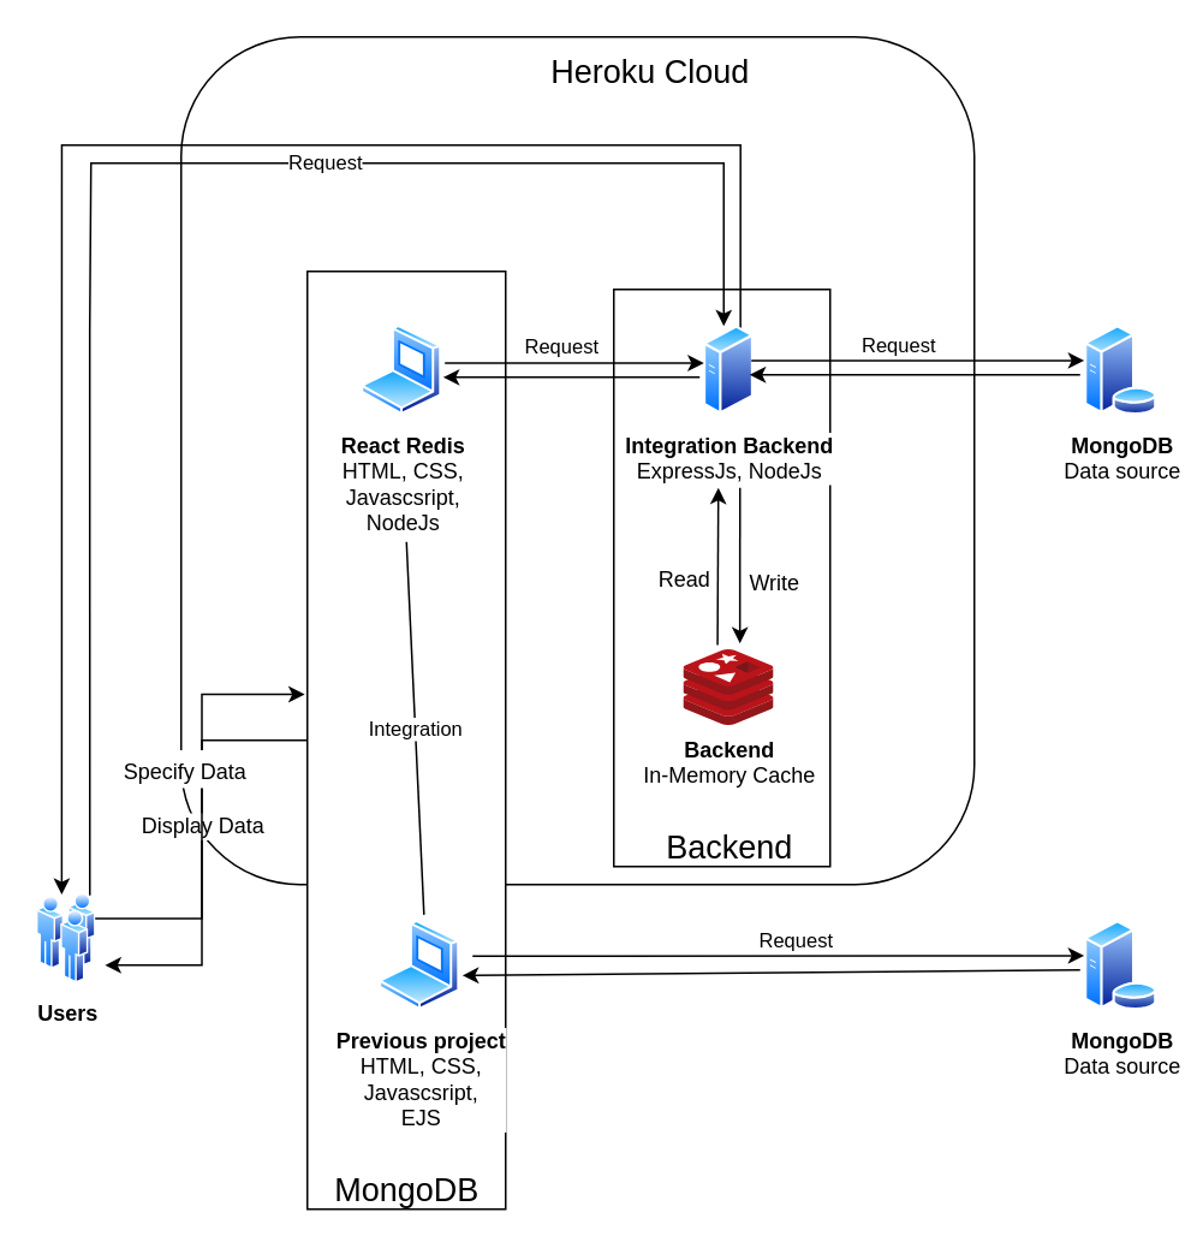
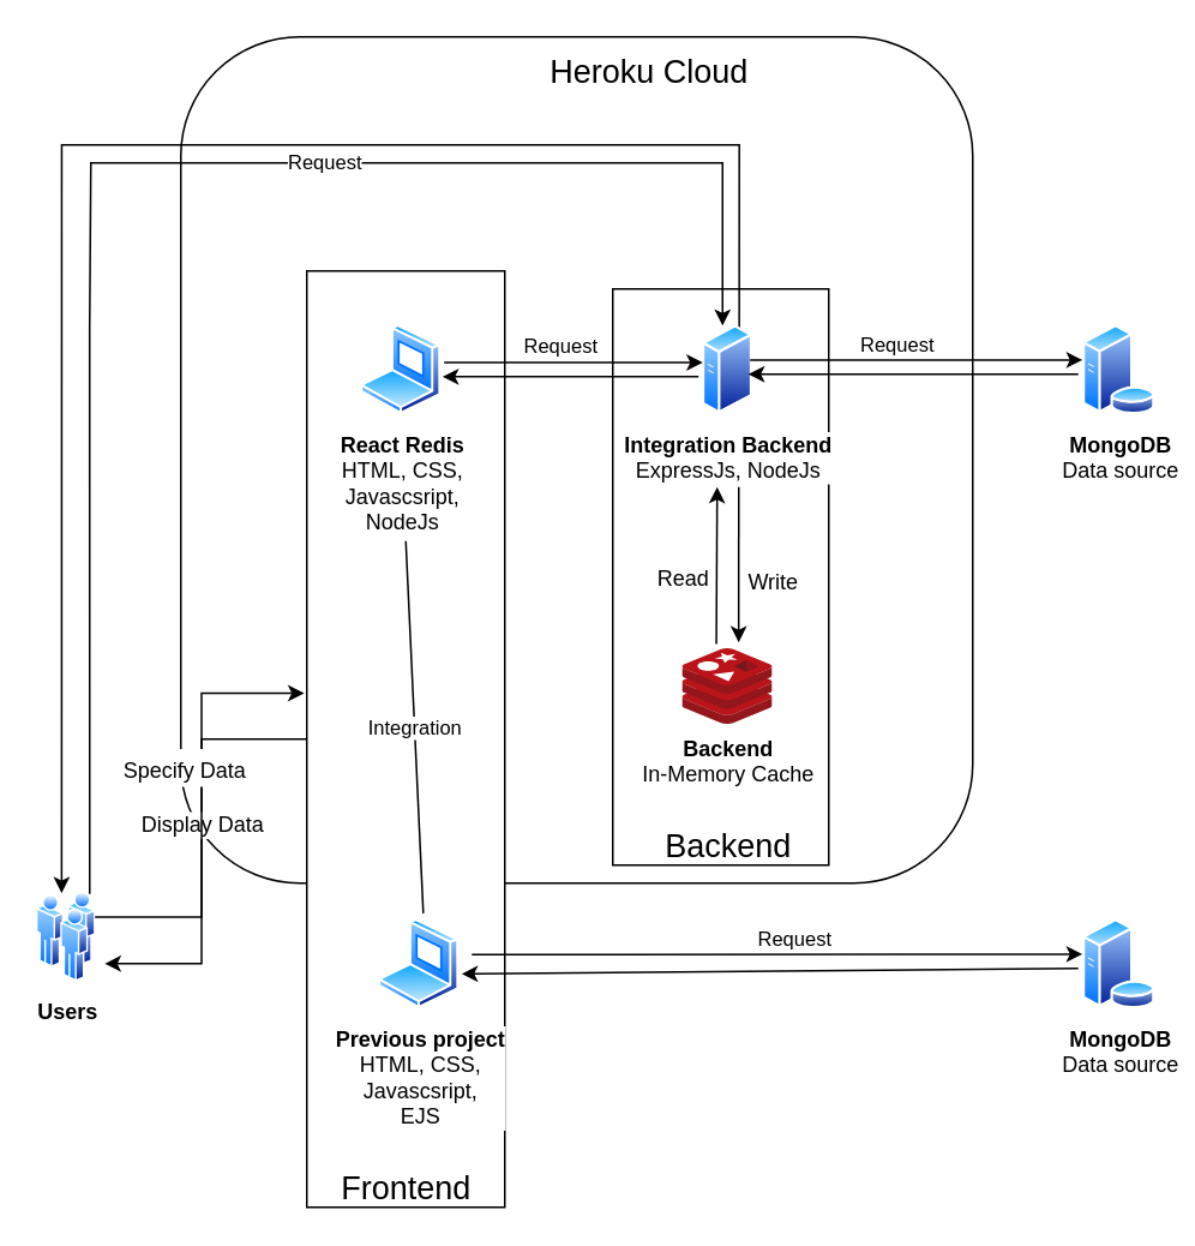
  <mxCell id="0" />
  <mxCell id="1" parent="0" />
  <mxCell id="2" value="" style="rounded=1;whiteSpace=wrap;html=1;fontSize=12;" vertex="1" parent="1"><mxGeometry x="100" y="20" width="440" height="470" as="geometry" /></mxCell>
  <mxCell id="3" value="" style="rounded=0;whiteSpace=wrap;html=1;" vertex="1" parent="1"><mxGeometry x="340" y="160" width="120" height="320" as="geometry" /></mxCell>
  <mxCell id="4" style="edgeStyle=orthogonalEdgeStyle;rounded=0;orthogonalLoop=1;jettySize=auto;html=1;fontSize=18;entryX=1.143;entryY=0.794;entryDx=0;entryDy=0;entryPerimeter=0;" edge="1" parent="1" source="6" target="15"><mxGeometry relative="1" as="geometry"><mxPoint x="70" y="410" as="targetPoint" /></mxGeometry></mxCell>
  <mxCell id="5" value="Display Data" style="edgeLabel;html=1;align=center;verticalAlign=middle;resizable=0;points=[];fontSize=12;" vertex="1" connectable="0" parent="4"><mxGeometry x="-0.102" relative="1" as="geometry"><mxPoint as="offset" /></mxGeometry></mxCell>
  <mxCell id="6" value="" style="rounded=0;whiteSpace=wrap;html=1;" vertex="1" parent="1"><mxGeometry x="170" y="150" width="110" height="520" as="geometry" /></mxCell>
  <mxCell id="7" value="&lt;b&gt;MongoDB&lt;/b&gt;&lt;br&gt;Data source" style="aspect=fixed;perimeter=ellipsePerimeter;html=1;align=center;shadow=0;dashed=0;spacingTop=3;image;image=img/lib/active_directory/database_server.svg;" vertex="1" parent="1"><mxGeometry x="601" y="180" width="41" height="50" as="geometry" /></mxCell>
  <mxCell id="8" value="&lt;b&gt;Backend&lt;/b&gt;&lt;br&gt;In-Memory Cache" style="sketch=0;aspect=fixed;html=1;points=[];align=center;image;fontSize=12;image=img/lib/mscae/Cache_Redis_Product.svg;" vertex="1" parent="1"><mxGeometry x="379" y="360" width="50" height="42" as="geometry" /></mxCell>
  <mxCell id="9" style="edgeStyle=orthogonalEdgeStyle;rounded=0;orthogonalLoop=1;jettySize=auto;html=1;exitX=0.75;exitY=0;exitDx=0;exitDy=0;entryX=0.417;entryY=0.011;entryDx=0;entryDy=0;entryPerimeter=0;" edge="1" parent="1" source="10" target="15"><mxGeometry relative="1" as="geometry"><Array as="points"><mxPoint x="410" y="80" /><mxPoint x="34" y="80" /></Array></mxGeometry></mxCell>
  <mxCell id="10" value="&lt;b&gt;Integration Backend&lt;br&gt;&lt;/b&gt;ExpressJs, NodeJs" style="aspect=fixed;perimeter=ellipsePerimeter;html=1;align=center;shadow=0;dashed=0;spacingTop=3;image;image=img/lib/active_directory/generic_server.svg;" vertex="1" parent="1"><mxGeometry x="390" y="180" width="28.0" height="50" as="geometry" /></mxCell>
  <mxCell id="11" value="&lt;b&gt;React Redis&lt;/b&gt;&lt;br&gt;HTML, CSS,&lt;br&gt;Javascsript,&lt;br&gt;NodeJs" style="aspect=fixed;perimeter=ellipsePerimeter;html=1;align=center;shadow=0;dashed=0;spacingTop=3;image;image=img/lib/active_directory/laptop_client.svg;" vertex="1" parent="1"><mxGeometry x="200" y="180" width="45" height="50" as="geometry" /></mxCell>
  <mxCell id="12" value="Request" style="edgeStyle=orthogonalEdgeStyle;rounded=0;orthogonalLoop=1;jettySize=auto;html=1;exitX=0.889;exitY=0.02;exitDx=0;exitDy=0;entryX=0.393;entryY=0.007;entryDx=0;entryDy=0;entryPerimeter=0;exitPerimeter=0;" edge="1" parent="1" source="15" target="10"><mxGeometry x="0.266" relative="1" as="geometry"><Array as="points"><mxPoint x="49" y="183" /><mxPoint x="50" y="183" /><mxPoint x="50" y="90" /><mxPoint x="401" y="90" /></Array><mxPoint as="offset" /></mxGeometry></mxCell>
  <mxCell id="13" style="edgeStyle=orthogonalEdgeStyle;rounded=0;orthogonalLoop=1;jettySize=auto;html=1;exitX=1;exitY=0.25;exitDx=0;exitDy=0;entryX=-0.013;entryY=0.451;entryDx=0;entryDy=0;entryPerimeter=0;fontSize=18;" edge="1" parent="1" source="15" target="6"><mxGeometry relative="1" as="geometry" /></mxCell>
  <mxCell id="14" value="&lt;font style=&quot;font-size: 12px&quot;&gt;Specify Data&lt;/font&gt;" style="edgeLabel;html=1;align=center;verticalAlign=middle;resizable=0;points=[];fontSize=18;" vertex="1" connectable="0" parent="13"><mxGeometry x="0.169" y="1" relative="1" as="geometry"><mxPoint x="-9" y="-3" as="offset" /></mxGeometry></mxCell>
  <mxCell id="15" value="&lt;b&gt;Users&lt;/b&gt;" style="aspect=fixed;perimeter=ellipsePerimeter;html=1;align=center;shadow=0;dashed=0;spacingTop=3;image;image=img/lib/active_directory/users.svg;" vertex="1" parent="1"><mxGeometry x="20" y="495" width="33" height="50" as="geometry" /></mxCell>
  <mxCell id="16" value="" style="endArrow=classic;html=1;rounded=0;entryX=0;entryY=0.389;entryDx=0;entryDy=0;entryPerimeter=0;exitX=0.939;exitY=0.389;exitDx=0;exitDy=0;exitPerimeter=0;" edge="1" parent="1" source="10" target="7"><mxGeometry width="50" height="50" relative="1" as="geometry"><mxPoint x="430" y="200" as="sourcePoint" /><mxPoint x="470" y="270" as="targetPoint" /></mxGeometry></mxCell>
  <mxCell id="17" value="Request" style="edgeLabel;html=1;align=center;verticalAlign=middle;resizable=0;points=[];" vertex="1" connectable="0" parent="16"><mxGeometry x="-0.214" relative="1" as="geometry"><mxPoint x="8" y="-9" as="offset" /></mxGeometry></mxCell>
  <mxCell id="18" value="" style="endArrow=classic;html=1;rounded=0;exitX=-0.057;exitY=0.547;exitDx=0;exitDy=0;exitPerimeter=0;entryX=0.905;entryY=0.547;entryDx=0;entryDy=0;entryPerimeter=0;" edge="1" parent="1" source="7" target="10"><mxGeometry width="50" height="50" relative="1" as="geometry"><mxPoint x="480" y="300" as="sourcePoint" /><mxPoint x="530" y="250" as="targetPoint" /></mxGeometry></mxCell>
  <mxCell id="19" value="" style="endArrow=classic;html=1;rounded=0;entryX=0;entryY=0.389;entryDx=0;entryDy=0;entryPerimeter=0;exitX=0.939;exitY=0.389;exitDx=0;exitDy=0;exitPerimeter=0;" edge="1" parent="1"><mxGeometry width="50" height="50" relative="1" as="geometry"><mxPoint x="246.292" y="200.81" as="sourcePoint" /><mxPoint x="390" y="200.81" as="targetPoint" /></mxGeometry></mxCell>
  <mxCell id="20" value="Request" style="edgeLabel;html=1;align=center;verticalAlign=middle;resizable=0;points=[];" vertex="1" connectable="0" parent="19"><mxGeometry x="-0.214" relative="1" as="geometry"><mxPoint x="8" y="-9" as="offset" /></mxGeometry></mxCell>
  <mxCell id="21" value="" style="endArrow=classic;html=1;rounded=0;exitX=-0.057;exitY=0.547;exitDx=0;exitDy=0;exitPerimeter=0;entryX=0.905;entryY=0.547;entryDx=0;entryDy=0;entryPerimeter=0;" edge="1" parent="1"><mxGeometry width="50" height="50" relative="1" as="geometry"><mxPoint x="387.663" y="208.71" as="sourcePoint" /><mxPoint x="245.34" y="208.71" as="targetPoint" /></mxGeometry></mxCell>
  <mxCell id="22" value="" style="endArrow=classic;html=1;rounded=0;entryX=0.619;entryY=-0.088;entryDx=0;entryDy=0;entryPerimeter=0;" edge="1" parent="1" target="8"><mxGeometry width="50" height="50" relative="1" as="geometry"><mxPoint x="410" y="270" as="sourcePoint" /><mxPoint x="409" y="330" as="targetPoint" /></mxGeometry></mxCell>
  <mxCell id="23" value="&lt;font style=&quot;font-size: 12px&quot;&gt;Write&lt;/font&gt;" style="edgeLabel;html=1;align=center;verticalAlign=middle;resizable=0;points=[];fontSize=18;" vertex="1" connectable="0" parent="22"><mxGeometry x="0.205" y="2" relative="1" as="geometry"><mxPoint x="17" y="-2" as="offset" /></mxGeometry></mxCell>
  <mxCell id="24" value="" style="endArrow=classic;html=1;rounded=0;exitX=0.371;exitY=-0.066;exitDx=0;exitDy=0;exitPerimeter=0;" edge="1" parent="1" source="8"><mxGeometry width="50" height="50" relative="1" as="geometry"><mxPoint x="390" y="320" as="sourcePoint" /><mxPoint x="398" y="270" as="targetPoint" /></mxGeometry></mxCell>
  <mxCell id="25" value="Read" style="edgeLabel;html=1;align=center;verticalAlign=middle;resizable=0;points=[];fontSize=12;" vertex="1" connectable="0" parent="24"><mxGeometry x="-0.108" y="1" relative="1" as="geometry"><mxPoint x="-18" y="2" as="offset" /></mxGeometry></mxCell>
  <mxCell id="26" value="&lt;b&gt;Previous project&lt;br&gt;&lt;/b&gt;HTML, CSS,&lt;br&gt;Javascsript,&lt;br&gt;EJS" style="aspect=fixed;perimeter=ellipsePerimeter;html=1;align=center;shadow=0;dashed=0;spacingTop=3;image;image=img/lib/active_directory/laptop_client.svg;" vertex="1" parent="1"><mxGeometry x="210" y="510" width="45" height="50" as="geometry" /></mxCell>
  <mxCell id="27" value="Integration" style="endArrow=none;html=1;rounded=0;exitX=0.549;exitY=-0.065;exitDx=0;exitDy=0;exitPerimeter=0;" edge="1" parent="1" source="26"><mxGeometry width="50" height="50" relative="1" as="geometry"><mxPoint x="510" y="370" as="sourcePoint" /><mxPoint x="225" y="300" as="targetPoint" /></mxGeometry></mxCell>
  <mxCell id="28" value="&lt;b&gt;MongoDB&lt;/b&gt;&lt;br&gt;Data source" style="aspect=fixed;perimeter=ellipsePerimeter;html=1;align=center;shadow=0;dashed=0;spacingTop=3;image;image=img/lib/active_directory/database_server.svg;" vertex="1" parent="1"><mxGeometry x="601" y="510" width="41" height="50" as="geometry" /></mxCell>
  <mxCell id="29" value="" style="endArrow=classic;html=1;rounded=0;entryX=0;entryY=0.389;entryDx=0;entryDy=0;entryPerimeter=0;exitX=1.148;exitY=0.393;exitDx=0;exitDy=0;exitPerimeter=0;" edge="1" parent="1" target="28" source="26"><mxGeometry width="50" height="50" relative="1" as="geometry"><mxPoint x="416.292" y="479.45" as="sourcePoint" /><mxPoint x="470" y="550" as="targetPoint" /></mxGeometry></mxCell>
  <mxCell id="30" value="Request" style="edgeLabel;html=1;align=center;verticalAlign=middle;resizable=0;points=[];" vertex="1" connectable="0" parent="29"><mxGeometry x="-0.214" relative="1" as="geometry"><mxPoint x="46" y="-9" as="offset" /></mxGeometry></mxCell>
  <mxCell id="31" value="" style="endArrow=classic;html=1;rounded=0;exitX=-0.057;exitY=0.547;exitDx=0;exitDy=0;exitPerimeter=0;entryX=1.023;entryY=0.608;entryDx=0;entryDy=0;entryPerimeter=0;" edge="1" parent="1" source="28" target="26"><mxGeometry width="50" height="50" relative="1" as="geometry"><mxPoint x="480" y="580" as="sourcePoint" /><mxPoint x="250" y="487" as="targetPoint" /></mxGeometry></mxCell>
- <mxCell id="32" value="&lt;font style=&quot;font-size: 18px&quot;&gt;MongoDB&lt;/font&gt;" style="text;html=1;align=center;verticalAlign=middle;resizable=0;points=[];autosize=1;strokeColor=none;fillColor=none;" vertex="1" parent="1"><mxGeometry x="180" y="650" width="90" height="20" as="geometry" /></mxCell>
+ <mxCell id="32" value="&lt;font style=&quot;font-size: 18px&quot;&gt;Frontend&lt;/font&gt;" style="text;html=1;align=center;verticalAlign=middle;resizable=0;points=[];autosize=1;strokeColor=none;fillColor=none;" vertex="1" parent="1"><mxGeometry x="180" y="650" width="90" height="20" as="geometry" /></mxCell>
  <mxCell id="33" value="&lt;font style=&quot;font-size: 18px&quot;&gt;Backend&lt;/font&gt;" style="text;html=1;align=center;verticalAlign=middle;resizable=0;points=[];autosize=1;strokeColor=none;fillColor=none;" vertex="1" parent="1"><mxGeometry x="359" y="460" width="90" height="20" as="geometry" /></mxCell>
  <mxCell id="34" value="&lt;font style=&quot;font-size: 18px&quot;&gt;Heroku Cloud&lt;/font&gt;" style="text;html=1;align=center;verticalAlign=middle;resizable=0;points=[];autosize=1;strokeColor=none;fillColor=none;fontSize=12;" vertex="1" parent="1"><mxGeometry x="295" y="30" width="130" height="20" as="geometry" /></mxCell>
